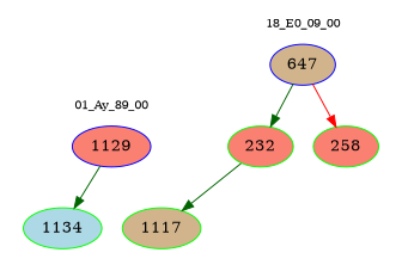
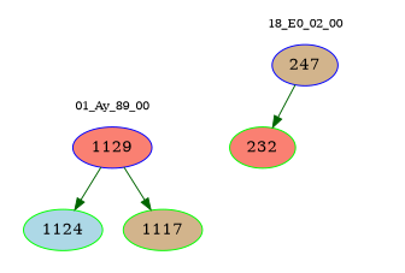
  digraph {
    node [color=green fillcolor=salmon style=filled]
    edge [color=darkgreen]
    n1 [color=blue label=1129]
    n2 [fillcolor=tan label=1117]
-   n3 [fillcolor=lightblue label=1134]
-   n4 [color=blue fillcolor=tan label=647]
+   n3 [fillcolor=lightblue label=1124]
+   n4 [color=blue fillcolor=tan label=247]
    n5 [label=232]
-   n6 [label=258]
    subgraph cluster_1 {
      color=white
      fontsize=10
      label="01_Ay_89_00"
      n1
      n2
      n3
    }
    subgraph cluster_2 {
      color=white
      fontsize=10
-     label="18_E0_09_00"
+     label="18_E0_02_00"
      n4
      n5
-     n6
    }
-   n5 -> n2
+   n1 -> n2
    n1 -> n3
    n4 -> n5
-   n4 -> n6 [color=red]
  }
